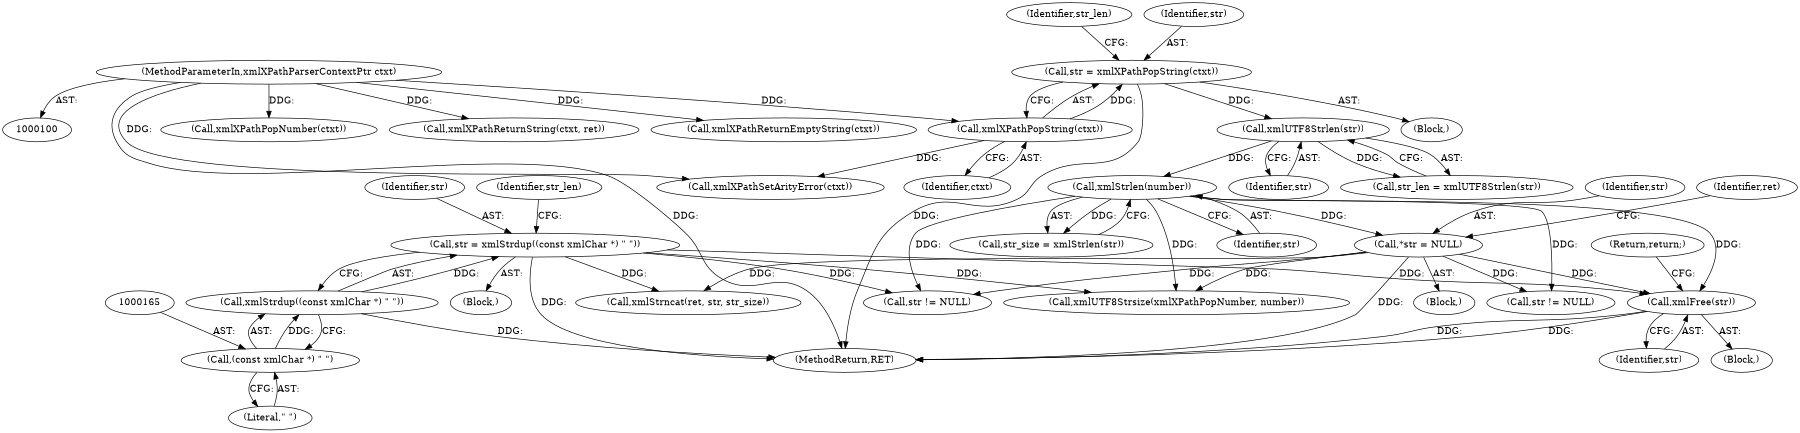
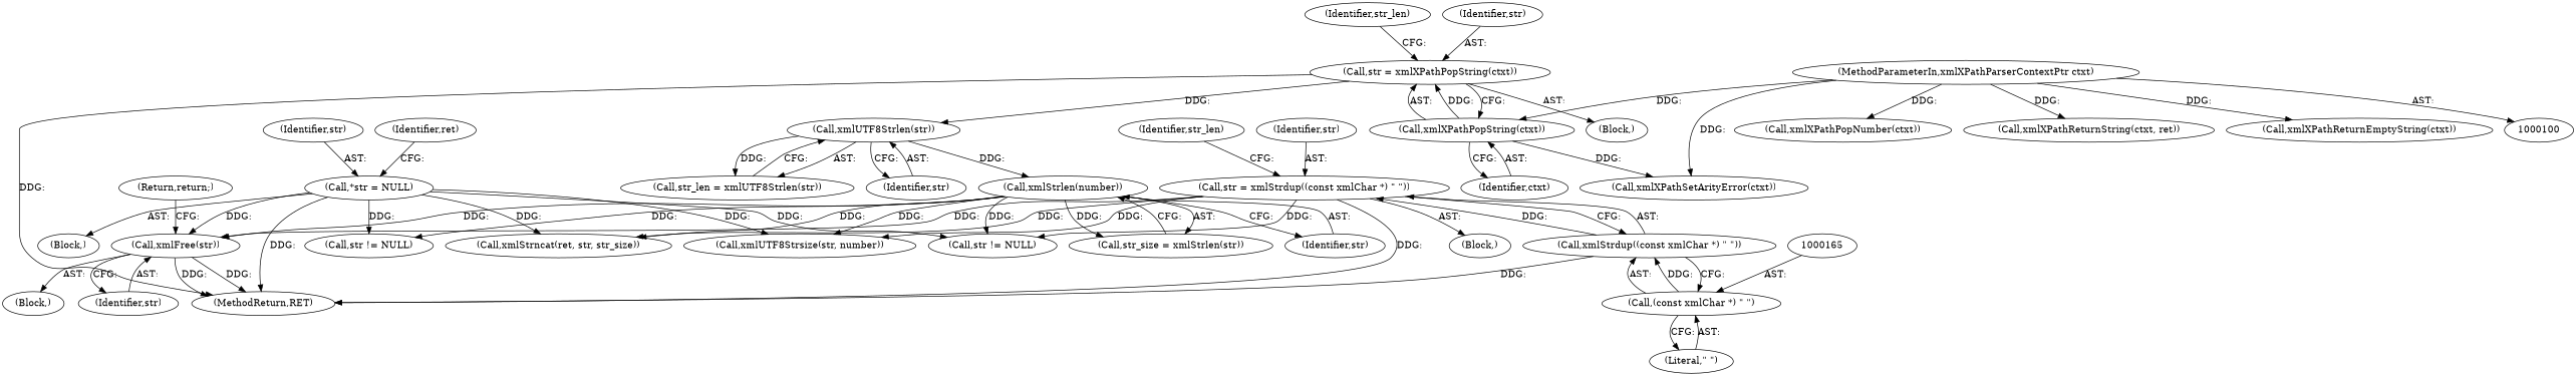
  digraph {
    n1 [label="(Call,xmlFree(str))"]
    n2 [label="(Block,)"]
    n3 [label="(MethodReturn,RET)"]
    n4 [label="(Identifier,str)"]
    n5 [label="(Call,*str = NULL)"]
-   n6 [label="(Call,xmlUTF8Strsize(xmlXPathPopNumber, number))"]
+   n6 [label="(Call,xmlUTF8Strsize(str, number))"]
    n7 [label="(Call,str != NULL)"]
    n8 [label="(Call,str != NULL)"]
    n9 [label="(Block,)"]
    n10 [label="(Call,xmlStrncat(ret, str, str_size))"]
    n11 [label="(Call,xmlStrlen(number))"]
    n12 [label="(Identifier,str)"]
    n13 [label="(Call,str_size = xmlStrlen(str))"]
    n14 [label="(Call,xmlUTF8Strlen(str))"]
    n15 [label="(Identifier,str)"]
    n16 [label="(Call,str_len = xmlUTF8Strlen(str))"]
    n17 [label="(Call,str = xmlXPathPopString(ctxt))"]
    n18 [label="(Call,xmlXPathPopString(ctxt))"]
    n19 [label="(Block,)"]
    n20 [label="(Identifier,ctxt)"]
    n21 [label="(Call,xmlXPathSetArityError(ctxt))"]
    n22 [label="(Call,xmlXPathPopNumber(ctxt))"]
    n23 [label="(MethodParameterIn,xmlXPathParserContextPtr ctxt)"]
    n24 [label="(Call,xmlXPathReturnString(ctxt, ret))"]
    n25 [label="(Call,xmlXPathReturnEmptyString(ctxt))"]
    1000100
    n27 [label="(Call,str = xmlStrdup((const xmlChar *) \" \"))"]
    n28 [label="(Call,xmlStrdup((const xmlChar *) \" \"))"]
    n29 [label="(Block,)"]
    n30 [label="(Call,(const xmlChar *) \" \")"]
    n31 [label="(Literal,\" \")"]
    n32 [label="(Return,return;)"]
    n33 [label="(Identifier,ret)"]
    n34 [label="(Identifier,str)"]
    n35 [label="(Identifier,str)"]
    n36 [label="(Identifier,str_len)"]
    n37 [label="(Identifier,str)"]
    n38 [label="(Identifier,str_len)"]
    1000165
    n1 -> n2 [label="AST: "]
    n1 -> n3 [label="DDG: "]
    n1 -> n3 [label="DDG: "]
    n1 -> n4 [label="CFG: "]
    n4 -> n1 [label="AST: "]
    n5 -> n1 [label="DDG: "]
    n5 -> n3 [label="DDG: "]
    n5 -> n6 [label="DDG: "]
    n5 -> n7 [label="DDG: "]
    n5 -> n8 [label="DDG: "]
    n5 -> n9 [label="AST: "]
    n5 -> n10 [label="DDG: "]
    n11 -> n1 [label="DDG: "]
    n11 -> n6 [label="DDG: "]
    n11 -> n7 [label="DDG: "]
    n11 -> n8 [label="DDG: "]
-   n11 -> n5 [label="DDG: "]
+   n11 -> n10 [label="DDG: "]
    n11 -> n12 [label="CFG: "]
    n11 -> n13 [label="AST: "]
    n11 -> n13 [label="DDG: "]
    n12 -> n11 [label="AST: "]
    n13 -> n11 [label="CFG: "]
    n14 -> n11 [label="DDG: "]
    n14 -> n15 [label="CFG: "]
    n14 -> n16 [label="AST: "]
    n14 -> n16 [label="DDG: "]
    n15 -> n14 [label="AST: "]
    n16 -> n14 [label="CFG: "]
    n17 -> n3 [label="DDG: "]
    n17 -> n14 [label="DDG: "]
    n17 -> n18 [label="CFG: "]
    n17 -> n19 [label="AST: "]
    n18 -> n17 [label="AST: "]
    n18 -> n17 [label="DDG: "]
    n18 -> n20 [label="CFG: "]
    n18 -> n21 [label="DDG: "]
    n20 -> n18 [label="AST: "]
-   n23 -> n3 [label="DDG: "]
    n23 -> n18 [label="DDG: "]
    n23 -> n21 [label="DDG: "]
    n23 -> n22 [label="DDG: "]
    n23 -> n24 [label="DDG: "]
    n23 -> n25 [label="DDG: "]
    n23 -> 1000100 [label="AST: "]
    n27 -> n1 [label="DDG: "]
    n27 -> n3 [label="DDG: "]
    n27 -> n6 [label="DDG: "]
    n27 -> n7 [label="DDG: "]
    n27 -> n10 [label="DDG: "]
    n27 -> n28 [label="CFG: "]
    n27 -> n29 [label="AST: "]
    n28 -> n3 [label="DDG: "]
    n28 -> n27 [label="AST: "]
    n28 -> n27 [label="DDG: "]
    n28 -> n30 [label="CFG: "]
    n30 -> n28 [label="AST: "]
    n30 -> n28 [label="DDG: "]
    n30 -> n31 [label="CFG: "]
    n31 -> n30 [label="AST: "]
    n32 -> n1 [label="CFG: "]
    n33 -> n5 [label="CFG: "]
    n34 -> n27 [label="AST: "]
    n35 -> n5 [label="AST: "]
    n36 -> n17 [label="CFG: "]
    n37 -> n17 [label="AST: "]
    n38 -> n27 [label="CFG: "]
    1000165 -> n30 [label="AST: "]
  }
